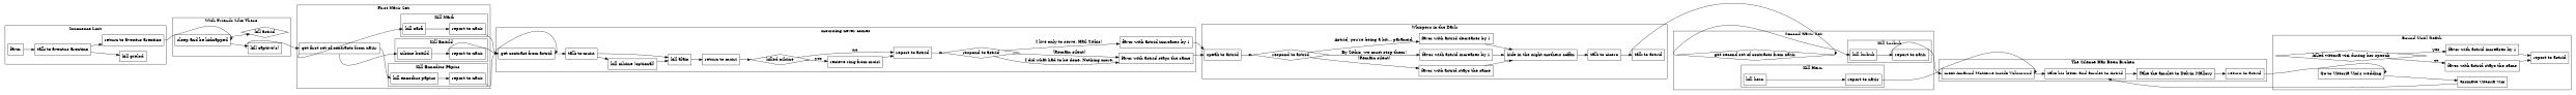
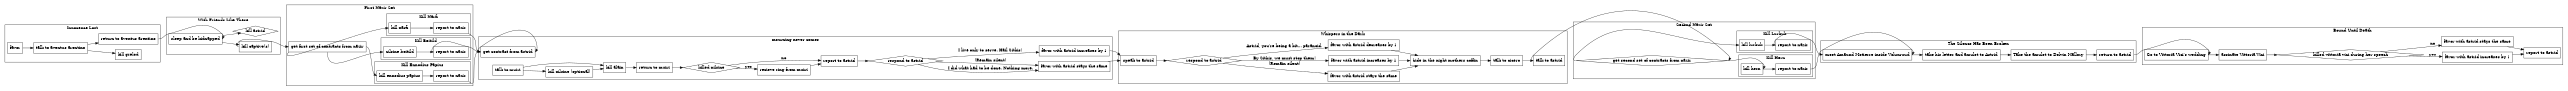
  digraph {
    rankdir=LR
    node [shape=box]
    n1 [label="talk to aventus arentino"]
    n2 [label="kill grelod"]
    n3 [label=favor]
    n4 [label="return to aventus arentino"]
    n5 [label="sleep and be kidnapped"]
    n6 [label="kill captive(s)"]
    n7 [label="kill astrid" shape=diamond]
    n8 [label="kill narfi"]
    n9 [label="report to nazir"]
    n10 [label="nilsine beitild"]
    n11 [label="report to nazir"]
    n12 [label="kill ennodius papius"]
    n13 [label="report to nazir"]
    n14 [label="get first set of contracts from nazir"]
    n15 [label="get contract from astrid"]
    n16 [label="talk to muiri"]
    n17 [label="kill nilsine (optional)"]
    n18 [label="kill alain"]
    n19 [label="return to muiri"]
    n20 [label="killed nilsine" shape=diamond]
    n21 [label="recieve ring from muiri"]
    n22 [label="report to astrid"]
    n23 [label="respond to astrid" shape=diamond]
    n24 [label="favor with astrid stays the same"]
    n25 [label="favor with astrid increases by 1"]
    n26 [label="speak to astrid"]
    n27 [label="respond to astrid" shape=diamond]
    n28 [label="favor with astrid stays the same"]
    n29 [label="favor with astrid increases by 1"]
    n30 [label="favor with astrid decreases by 1"]
    n31 [label="hide in the night mothers coffin"]
    n32 [label="talk to cicero"]
    n33 [label="talk to astrid"]
    n34 [label="kill lurbuk"]
    n35 [label="report to nazir"]
    n36 [label="kill hern"]
    n37 [label="report to nazir"]
    n38 [label="get second set of contracts from nazir" shape=diamond]
    n39 [label="meet Amaund Motierre inside Volunruud"]
    n40 [label="take his letter and amulet to Astrid"]
    n41 [label="Take the amulet to Delvin Mallory"]
    n42 [label="return to astrid"]
    n43 [label="Go to Vittoria Vici's wedding"]
    n44 [label="assinate Vittoria Vici"]
    n45 [label="killed vittoria vici during her speech" shape=diamond]
    n46 [label="report to astrid"]
    n47 [label="favor with astrid increases by 1"]
    n48 [label="favor with astrid stays the same"]
    subgraph cluster_1 {
      label="Innocence Lost"
      n1
      n2
      n3
      n4
    }
    subgraph cluster_2 {
      label="With Friends Like These"
      n5
      n6
      n7
    }
    subgraph cluster_3 {
      label="First Nazir Set"
      n14
      subgraph cluster_4 {
        label="Kill Narfi"
        n8
        n9
      }
      subgraph cluster_5 {
        label="Kill Beitild"
        n10
        n11
      }
      subgraph cluster_6 {
        label="Kill Ennodius Papius"
        n12
        n13
      }
    }
    subgraph cluster_7 {
      label="mourning never comes"
      n15
      n16
      n17
      n18
      n19
      n20
      n21
      n22
      n23
      n24
      n25
    }
    subgraph cluster_8 {
      label="Whispers in the Dark"
      n26
      n27
      n28
      n29
      n30
      n31
      n32
      n33
    }
    subgraph cluster_9 {
      label="Second Nazir Set"
      n38
      subgraph cluster_10 {
        label="Kill Lurbuk"
        n34
        n35
      }
      subgraph cluster_11 {
        label="Kill Hern"
        n36
        n37
      }
    }
    subgraph cluster_12 {
      label="The Silence Has Been Broken"
      n39
      n40
      n41
      n42
    }
    subgraph cluster_13 {
      label="Bound Until Death"
      n43
      n44
      n45
      n46
      n47
      n48
    }
    n1 -> n2
    n1 -> n4
    n3 -> n1
    n4 -> n5 [headport=e tailport=e]
    n5 -> n6
    n5 -> n7
    n6 -> n14 [headport=w tailport=w]
    n8 -> n9
    n9 -> n15 [headport=w]
    n10 -> n11
    n11 -> n15 [headport=w tailport=w]
    n12 -> n13
    n13 -> n15 [headport=e tailport=se]
    n14 -> n8 [headport=w tailport=sw]
    n14 -> n10 [headport=w tailport=s]
    n14 -> n12 [headport=w tailport=e]
-   n15 -> n16
    n16 -> n17
    n16 -> n18
    n17 -> n18
    n18 -> n19
    n19 -> n20
    n20 -> n21 [label=yes]
    n20 -> n22 [label=no]
    n21 -> n22
    n22 -> n23
    n23 -> n24 [label="(Remain silent)"]
    n23 -> n24 [label="I did what had to be done. Nothing more."]
    n23 -> n25 [label="I live only to serve. Hail Sithis!"]
    n24 -> n26 [headport=w]
    n25 -> n26 [headport=nw tailport=e]
    n26 -> n27
    n27 -> n28 [label="(Remain silent)"]
    n27 -> n29 [label="By Sithis, we must stop them!"]
    n27 -> n30 [label="Astrid, you're being a bit... paranoid."]
    n28 -> n31
    n29 -> n31
    n30 -> n31
    n31 -> n32
    n32 -> n33
    n33 -> n38 [headport=e tailport=w]
    n34 -> n35
    n35 -> n39 [headport=w tailport=w]
    n36 -> n37
    n37 -> n39 [headport=e tailport=e]
    n38 -> n34 [headport=w tailport=w]
+   n38 -> n36 [headport=e tailport=e]
    n39 -> n40
    n40 -> n41
    n41 -> n42
    n42 -> n43 [headport=e tailport=e]
    n43 -> n44
-   n44 -> n40
+   n44 -> n45
    n45 -> n47 [label=yes]
    n45 -> n48 [label=no]
    n47 -> n46
    n48 -> n46
  }
